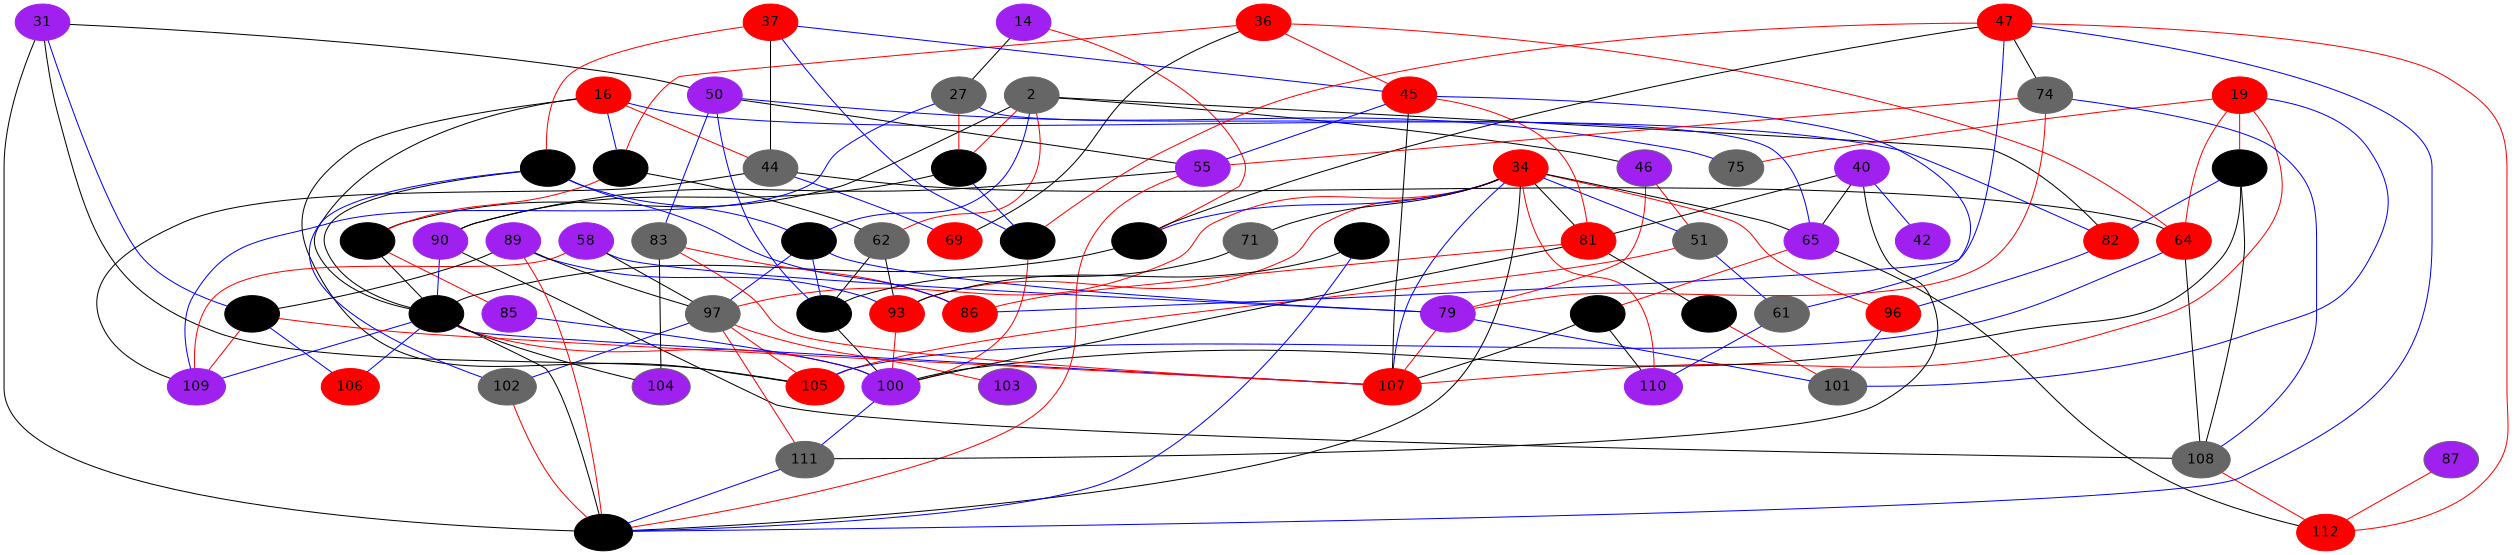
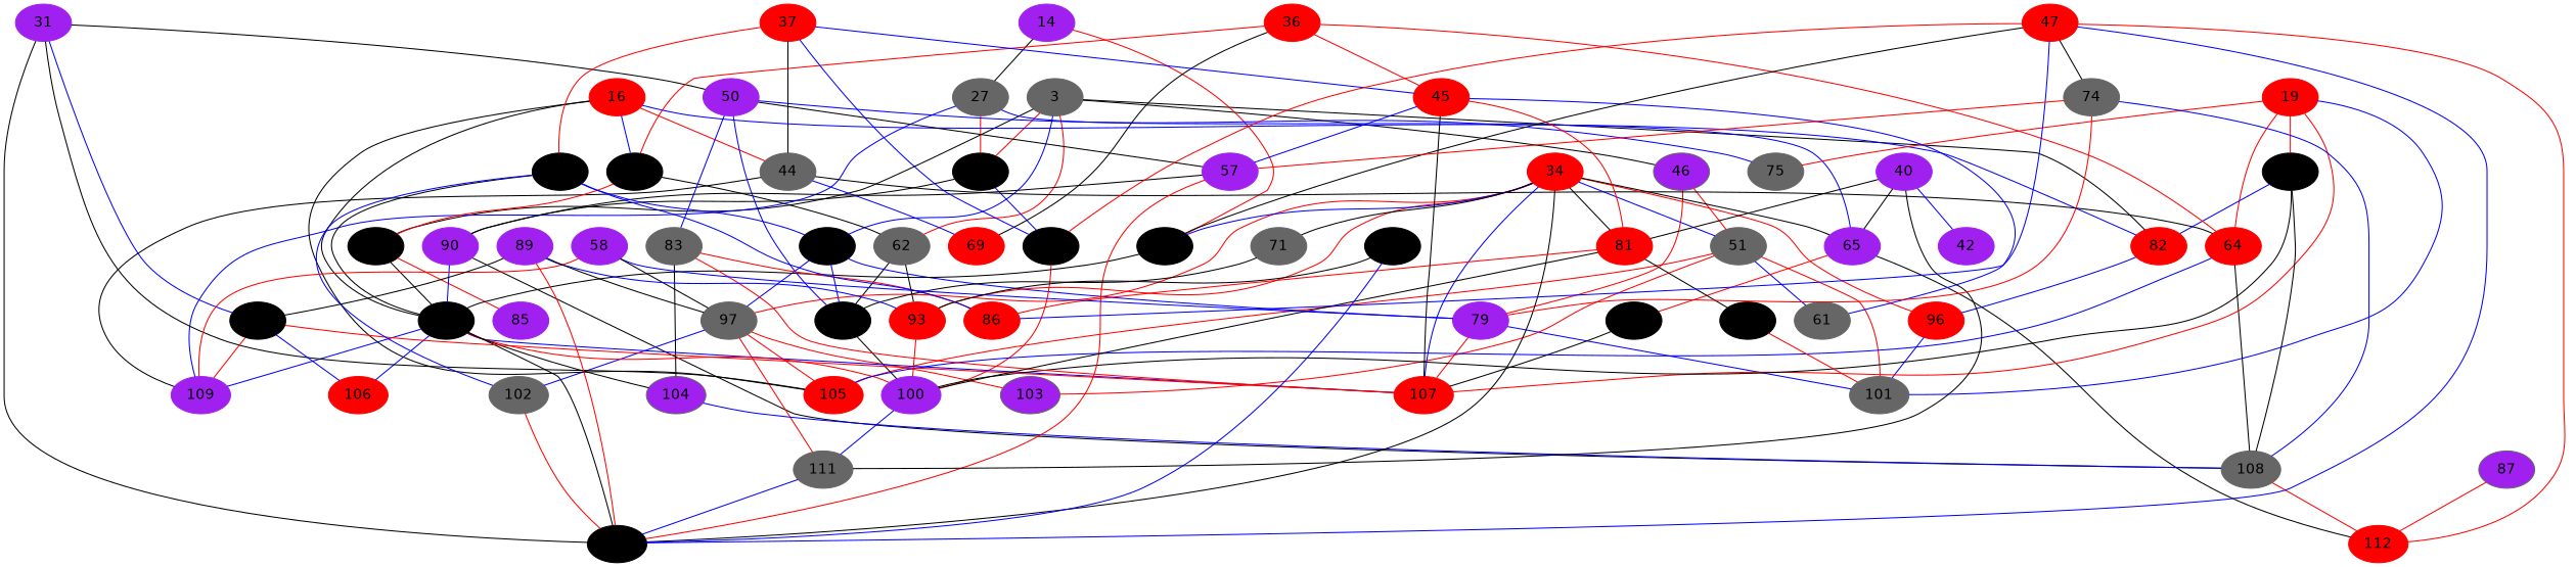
  graph {
    fontname="DejaVu Sans"
    node [color=gray40 fontname="DejaVu Sans" style=filled]
    edge [color=black fontname="DejaVu Sans"]
    46 [fillcolor=purple]
-   3 [label=2]
+   3
    62
    67 [color=black]
    77 [color=black super="+9"]
    82 [color=red super="+72"]
    84 [color=black super="+15"]
    79 [color=purple super="+20+41+54"]
    51
    93 [color=red super="+23"]
    88 [color=black super="+32"]
    76 [color=black]
    n13 [color=purple label=90]
    97 [super="+18+35+73"]
    96 [color=red super="+90"]
    95 [color=black super="+94"]
    85 [color=purple]
    14 [color=purple]
    27
    52 [color=black]
    109 [color=purple]
    65 [color=purple]
    16 [color=red super="+6"]
    44 [super="+29"]
    48 [color=black]
    105 [color=red]
    64 [color=red super="+13"]
    69 [color=red]
    107 [color=red super="+66+11"]
    113 [color=black super="+21+56"]
    100 [color=purple super="+26+98"]
    104 [fillcolor=purple]
    106 [color=red]
    108 [super="+17"]
    19 [color=red]
    70 [color=black super="+39"]
    75
    101 [super="+68"]
    50 [color=purple super="+25"]
-   57 [color=purple super="+2" label=55]
+   57 [color=purple super="+2"]
    83
    31 [color=purple]
    99 [color=black super="+30"]
    34 [color=red super="+12+33"]
    71
    81 [color=red super="+80"]
-   110 [color=purple]
    61
    103 [fillcolor=purple]
    112 [color=red]
    78 [color=black]
    86 [color=red super="+7"]
    91 [color=black]
    111
    102
    36 [color=red]
    45 [color=red]
    37 [color=red super="+28"]
    63 [color=black super="+53"]
    40 [color=purple]
    42 [color=purple]
    47 [color=red super="+10"]
    74
    58 [color=purple super="+38"]
    60 [color=black]
    87 [fillcolor=purple]
    89 [color=purple]
    46 -- 79 [color=red]
    46 -- 51 [color=red]
    3 -- 46
    3 -- 62 [color=red]
    3 -- 67 [color=red]
    3 -- 77 [color=blue weight=2]
    3 -- 82 [weight=2]
    3 -- 84
    62 -- 93
    62 -- 88
    67 -- 76 [color=blue]
    67 -- n13
    77 -- 79 [color=blue]
    77 -- 88 [color=blue]
    77 -- 97 [color=blue]
    82 -- 96 [color=blue weight=2]
    84 -- 95
    84 -- 85 [color=red]
    79 -- 107 [color=red weight=3]
    79 -- 101 [color=blue]
    51 -- 105 [color=red]
+   51 -- 101 [color=red weight=2]
    51 -- 61 [color=blue]
+   51 -- 103 [color=red]
    93 -- 100 [color=red]
    88 -- 100 [weight=2]
    76 -- 100 [color=red]
    n13 -- 95 [color=blue]
    n13 -- 108
    97 -- 105 [color=red]
    97 -- 103 [color=red]
    97 -- 111 [color=red]
    97 -- 102 [color=blue]
    96 -- 101 [color=blue]
    95 -- 109 [color=blue]
    95 -- 107 [color=blue weight=3]
    95 -- 113
    95 -- 100 [color=red weight=3]
    95 -- 104
    95 -- 106 [color=blue]
-   85 -- 100 [color=blue]
    14 -- 27
    14 -- 52 [color=red]
    27 -- 67 [color=red]
    27 -- 109 [color=blue]
    27 -- 65 [color=blue]
    52 -- 95
    65 -- 112
    65 -- 78 [color=red]
    16 -- 82 [color=blue]
    16 -- 95
    16 -- 44 [color=red]
    16 -- 48 [color=blue]
    16 -- 105
    44 -- 109
    44 -- 64
    44 -- 69 [color=blue]
    48 -- 62
    48 -- 84 [color=red]
    64 -- 105 [color=blue]
    64 -- 108
    100 -- 111 [color=blue]
+   104 -- 108 [color=blue weight=2]
    108 -- 112 [color=red]
    19 -- 64 [color=red]
    19 -- 107 [color=red]
    19 -- 70 [color=red]
    19 -- 75 [color=red]
    19 -- 101 [color=blue]
    70 -- 82 [color=blue]
    70 -- 100
    70 -- 108
    50 -- 88 [color=blue]
    50 -- 75 [color=blue]
    50 -- 57
    50 -- 83 [color=blue]
    57 -- n13
    57 -- 113 [color=red]
    83 -- 107 [color=red]
    83 -- 104
    83 -- 86 [color=red weight=2]
    31 -- 105
    31 -- 113 [weight=2]
    31 -- 50
    31 -- 99 [color=blue]
    99 -- 109 [color=red]
    99 -- 107 [color=red]
    99 -- 106 [color=blue]
    34 -- 51 [color=blue]
    34 -- 93 [color=red]
    34 -- 97 [color=red weight=2]
    34 -- 96 [color=red weight=3]
    34 -- 52 [color=blue]
    34 -- 65 [weight=2]
    34 -- 107 [color=blue weight=4]
    34 -- 113
    34 -- 71
    34 -- 81 [weight=2]
-   34 -- 110 [color=red]
    71 -- 88
    81 -- 100
    81 -- 86 [color=red]
    81 -- 91
-   61 -- 110 [color=blue]
    78 -- 107
-   78 -- 110
    91 -- 101 [color=red]
    111 -- 113 [color=blue]
    102 -- 113 [color=red]
    36 -- 48 [color=red]
    36 -- 64 [color=red]
    36 -- 69
    36 -- 45 [color=red]
    45 -- 107
    45 -- 57 [color=blue]
    45 -- 81 [color=red weight=2]
    45 -- 61 [color=blue]
    37 -- 76 [color=blue]
    37 -- 44 [weight=2]
    37 -- 45 [color=blue]
    37 -- 63 [color=red]
    63 -- 77 [color=blue]
    63 -- 95
    63 -- 86 [color=blue]
    63 -- 102 [color=blue]
    40 -- 65
    40 -- 81
    40 -- 111
    40 -- 42 [color=blue]
    47 -- 76 [color=red]
    47 -- 52
    47 -- 113 [color=blue]
    47 -- 112 [color=red]
    47 -- 86 [color=blue]
    47 -- 74
    74 -- 79 [color=red]
    74 -- 108 [color=blue]
    74 -- 57 [color=red]
    58 -- 79 [color=blue]
    58 -- 97
    58 -- 109 [color=red]
    60 -- 93
    60 -- 113 [color=blue]
    87 -- 112 [color=red]
    89 -- 93 [color=blue]
    89 -- 97
    89 -- 113 [color=red weight=3]
    89 -- 99
  }
